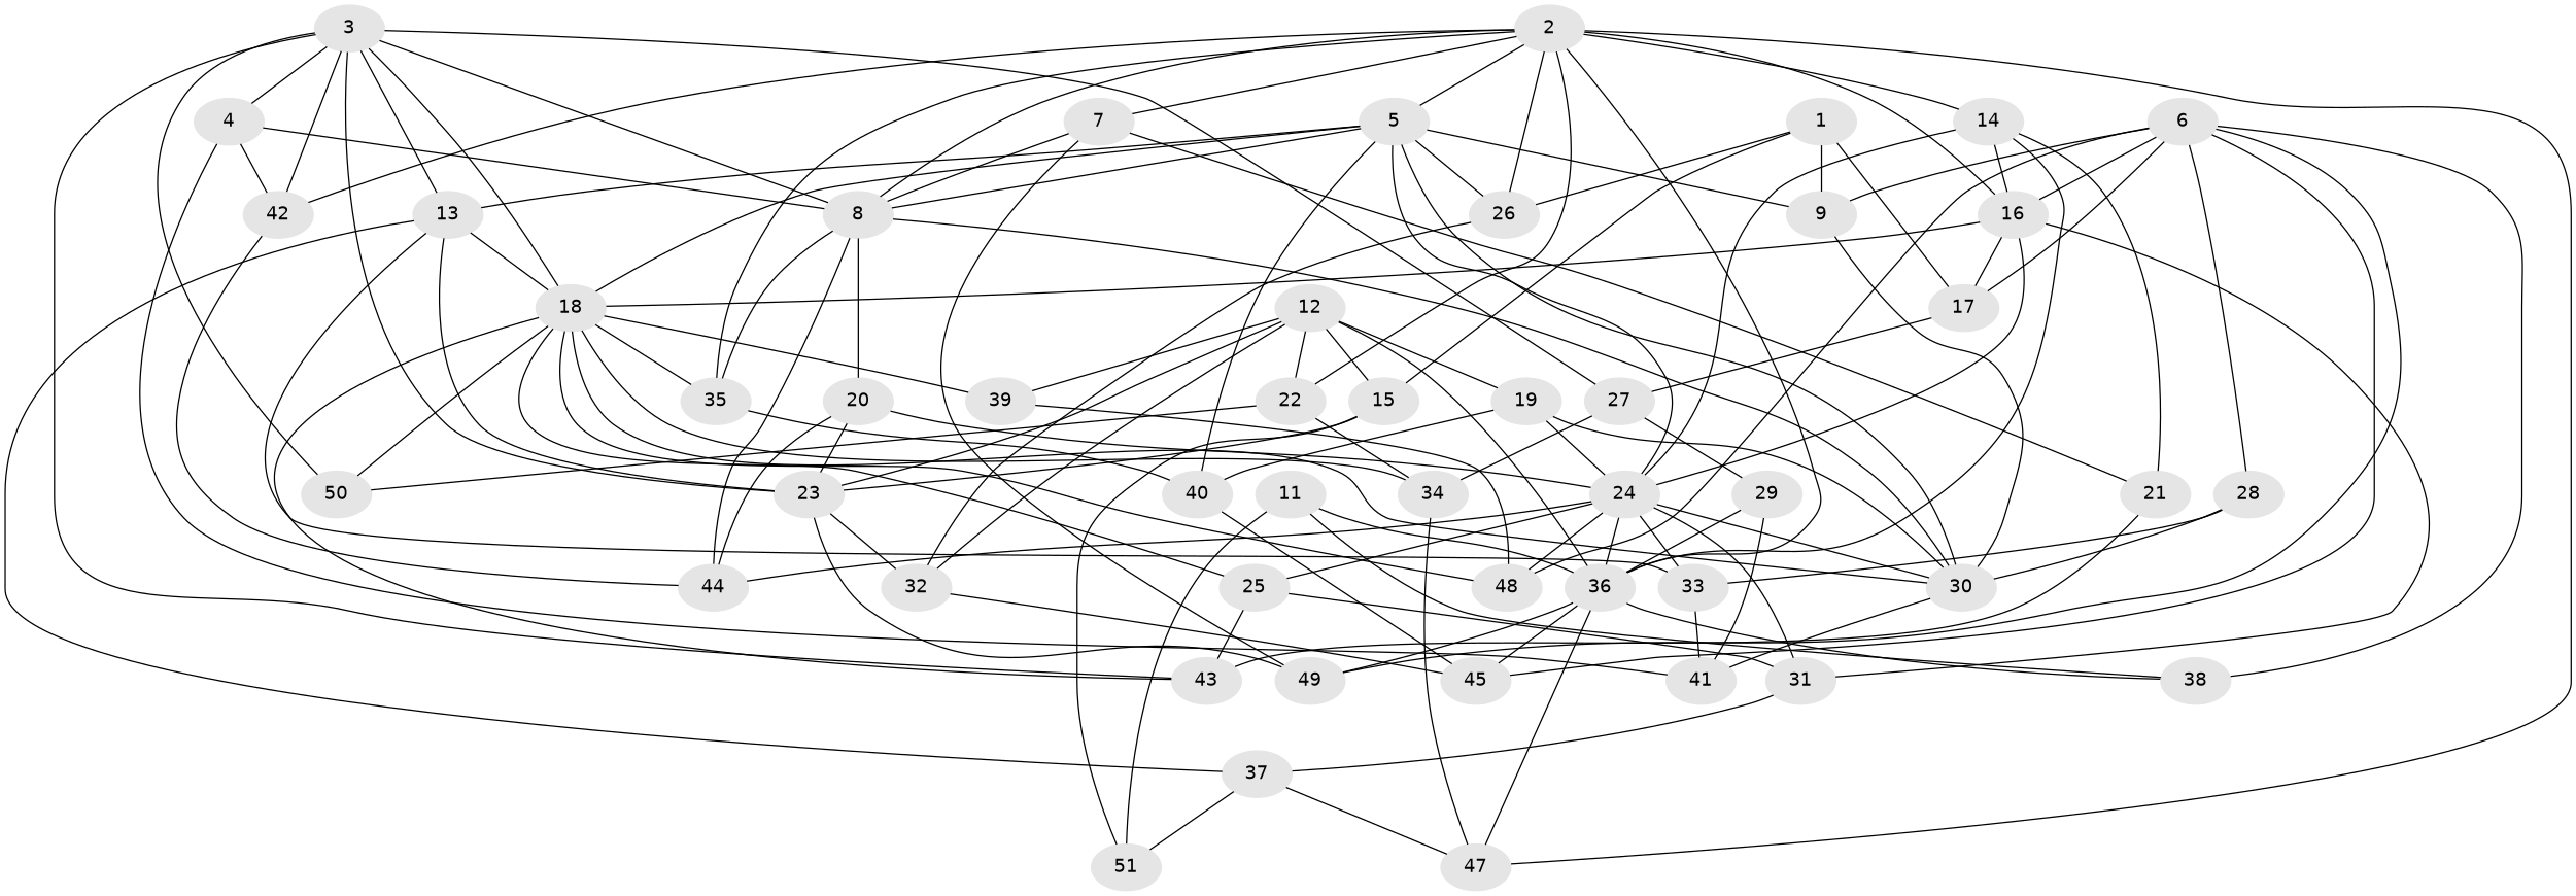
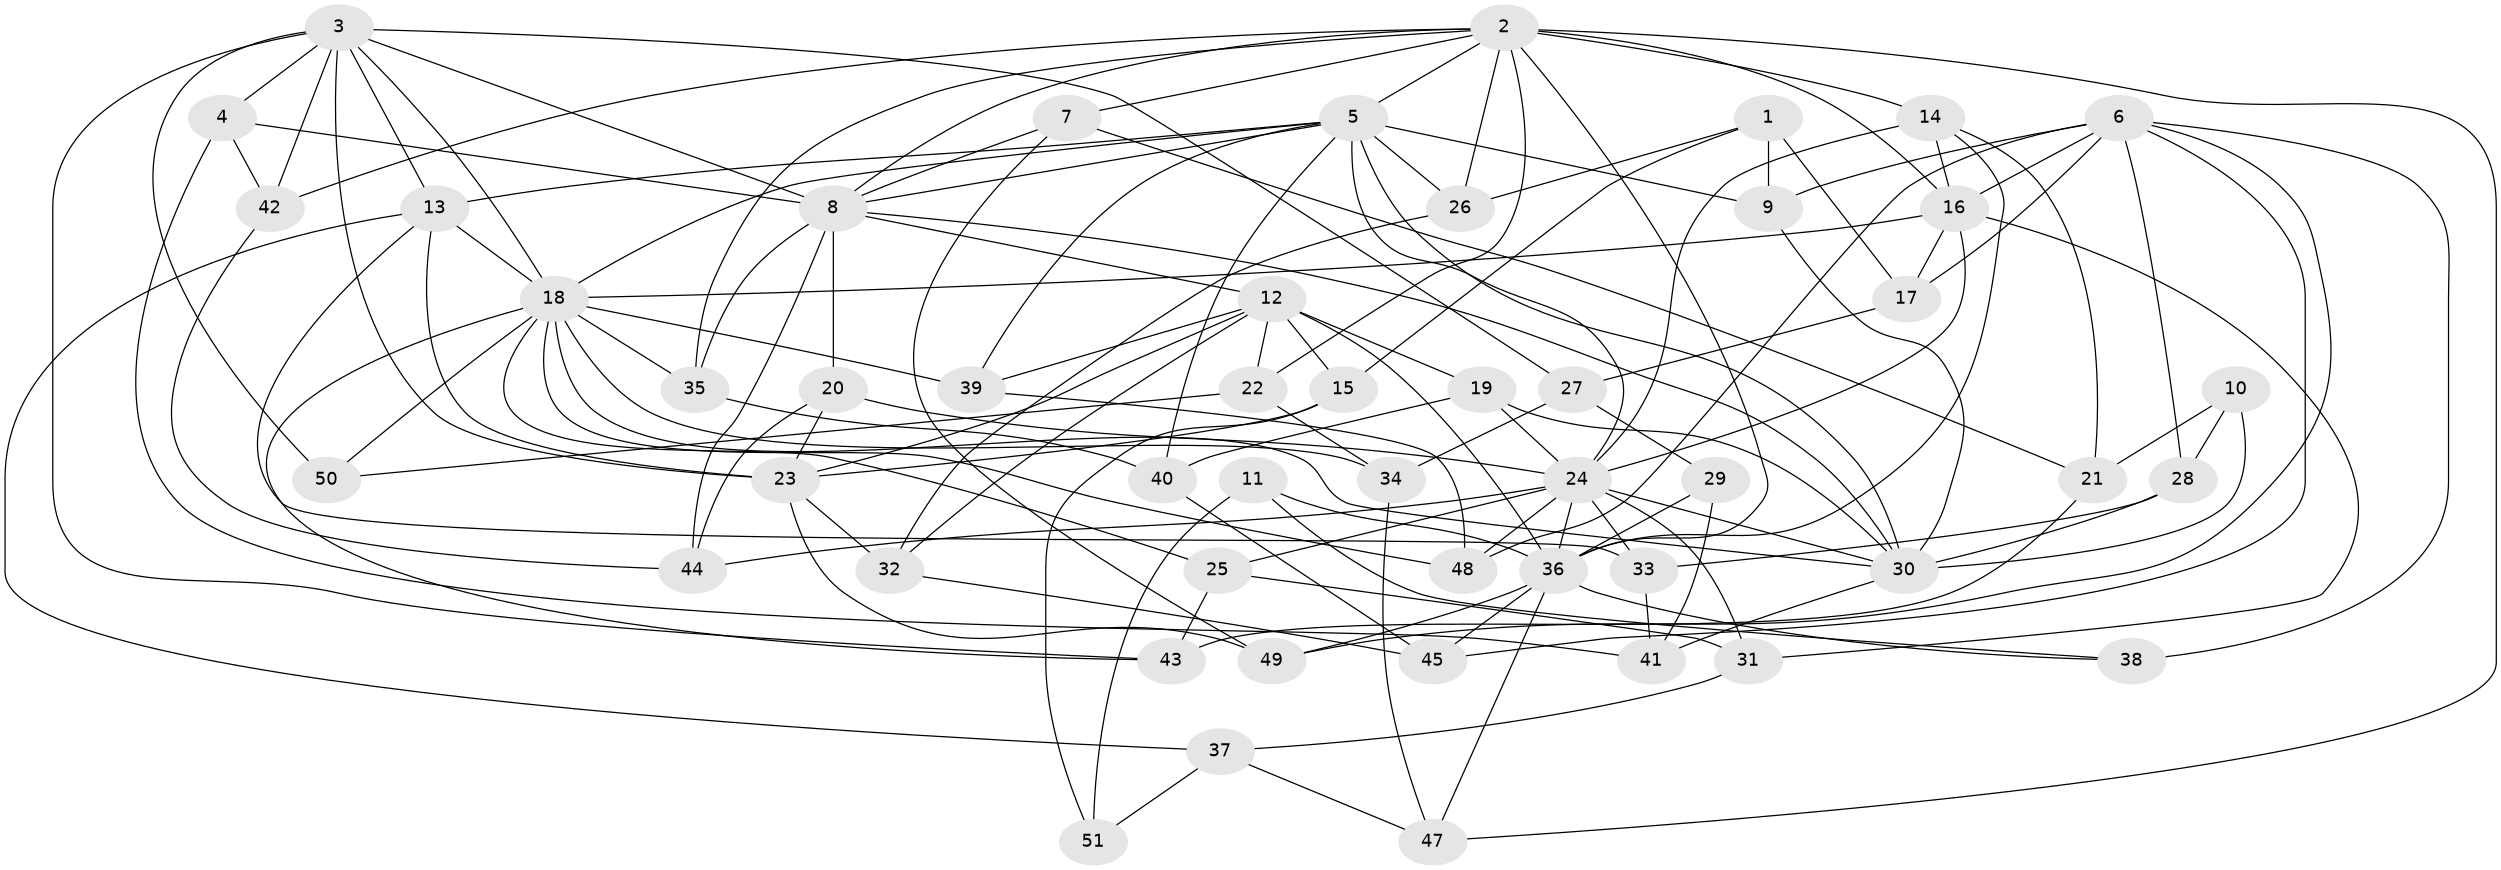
  graph {
    fontname="DejaVu Sans"
    node [color=gray90 fontname="DejaVu Sans" style=filled]
    edge [fontname="DejaVu Sans" weight=1.0]
    1
    9
    17
    26
    15
    5
    8
    13
    18
    24
    30
    39
    40
    27
    32
    2
    7
    14
    16
    22
    35
    36
    42
    47
    49
    21
    12
    20
    44
    31
    50
    34
    38
    45
    3
    4
    23
    43
    41
    33
    37
    48
    25
    29
    6
    28
    19
+   10
    11
    51
    1 -- 9
    1 -- 17
    1 -- 26
    1 -- 15
    9 -- 30
    17 -- 27
    26 -- 32
    15 -- 23 [weight=2.0]
    15 -- 51
    5 -- 9
    5 -- 26
    5 -- 8
    5 -- 13 [weight=2.0]
    5 -- 18
    5 -- 24
    5 -- 30
+   5 -- 39
    5 -- 40
    8 -- 30
    8 -- 35
+   8 -- 12
    8 -- 20
    8 -- 44
    13 -- 18
    13 -- 23 [weight=2.0]
    13 -- 33
    13 -- 37
    18 -- 30
    18 -- 39
    18 -- 35
    18 -- 50
    18 -- 34
    18 -- 43
    18 -- 48
    18 -- 25
    24 -- 30
    24 -- 36
    24 -- 44
    24 -- 31
    24 -- 33
    24 -- 48
    24 -- 25
    30 -- 41
    39 -- 48
    40 -- 45
    27 -- 34
    27 -- 29
    32 -- 45
    2 -- 26
    2 -- 5
    2 -- 8
    2 -- 7
    2 -- 14 [weight=2.0]
    2 -- 16
    2 -- 22
    2 -- 35
    2 -- 36
    2 -- 42
    2 -- 47
    7 -- 8
    7 -- 49
    7 -- 21
    14 -- 24
    14 -- 16
    14 -- 36
    14 -- 21
    16 -- 17
    16 -- 18
    16 -- 24
    16 -- 31
    22 -- 50
    22 -- 34
    35 -- 40
    36 -- 47
    36 -- 49
    36 -- 38
    36 -- 45
    42 -- 44
    21 -- 43
    12 -- 15
    12 -- 39
    12 -- 32
    12 -- 22
    12 -- 36
    12 -- 23
    12 -- 19
    20 -- 24
    20 -- 44
    20 -- 23
    31 -- 37
    34 -- 47
    3 -- 8
    3 -- 13
    3 -- 18
    3 -- 27
    3 -- 42
    3 -- 50 [weight=2.0]
    3 -- 4
    3 -- 23 [weight=2.0]
    3 -- 43
    4 -- 8
    4 -- 42
    4 -- 41
    23 -- 32
    23 -- 49
    33 -- 41
    37 -- 47
    37 -- 51
    25 -- 31
    25 -- 43
    29 -- 36 [weight=2.0]
    29 -- 41
    6 -- 9
    6 -- 17
    6 -- 16 [weight=2.0]
    6 -- 49
    6 -- 38 [weight=2.0]
    6 -- 45
    6 -- 48
    6 -- 28
    28 -- 30
    28 -- 33
    19 -- 24
    19 -- 30
    19 -- 40
+   10 -- 30 [weight=2.0]
+   10 -- 21
+   10 -- 28
    11 -- 36 [weight=2.0]
    11 -- 38
    11 -- 51
  }
